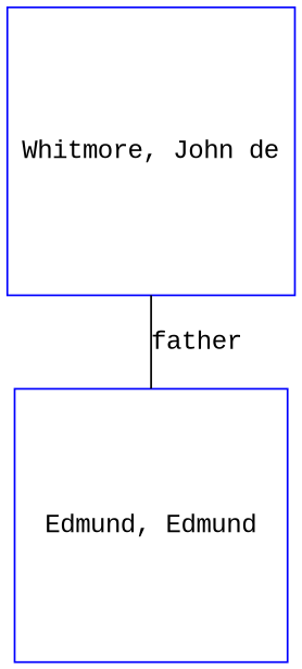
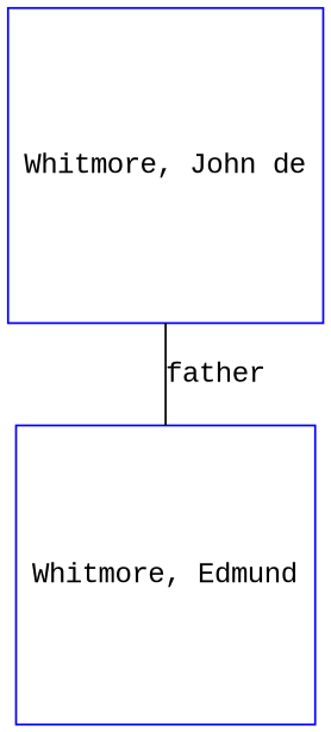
  digraph {
    fontname="Liberation Mono"
    node [color=blue regular=1 shape=box fontname="Liberation Mono"]
    n1 [label="Whitmore, John de"]
-   n2 [label="Edmund, Edmund"]
+   n2 [label="Whitmore, Edmund"]
    n1 -> n2 [arrowsize=0.0 dir=none label=father fontname="Liberation Mono"]
  }
